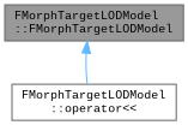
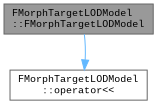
  digraph {
    rankdir=TB
    fontname="Liberation Mono"
    node [fontname="Liberation Mono" fontsize=10 shape=box style=filled]
    n1 [color=gray40 fillcolor=grey60 fontcolor=black height=0.2 label="FMorphTargetLODModel\l::FMorphTargetLODModel" width=0.4]
    n2 [color=grey40 fillcolor=white height=0.2 label="FMorphTargetLODModel\l::operator\<\<" width=0.4]
-   n1 -> n2 [color=steelblue1 dir=back fontname="Liberation Mono" fontsize=10 labelfontname=Helvetica labelfontsize=10 style=solid]
+   n2 -> n1 [color=steelblue1 dir=back fontname="Liberation Mono" fontsize=10 labelfontname=Helvetica labelfontsize=10 style=solid]
  }
